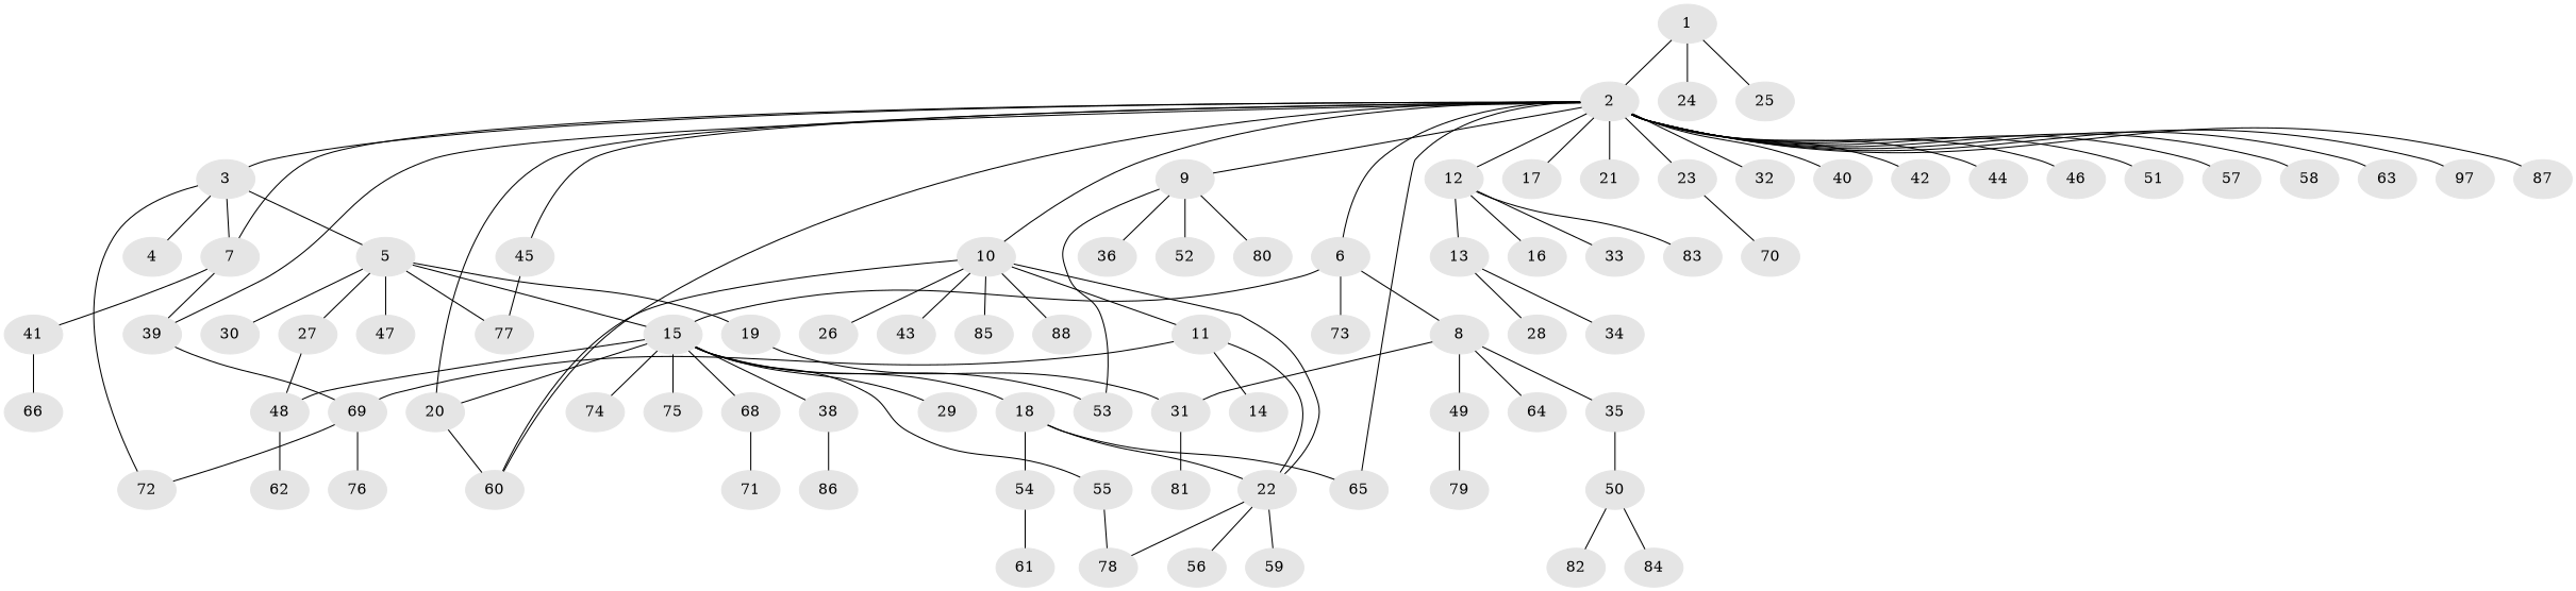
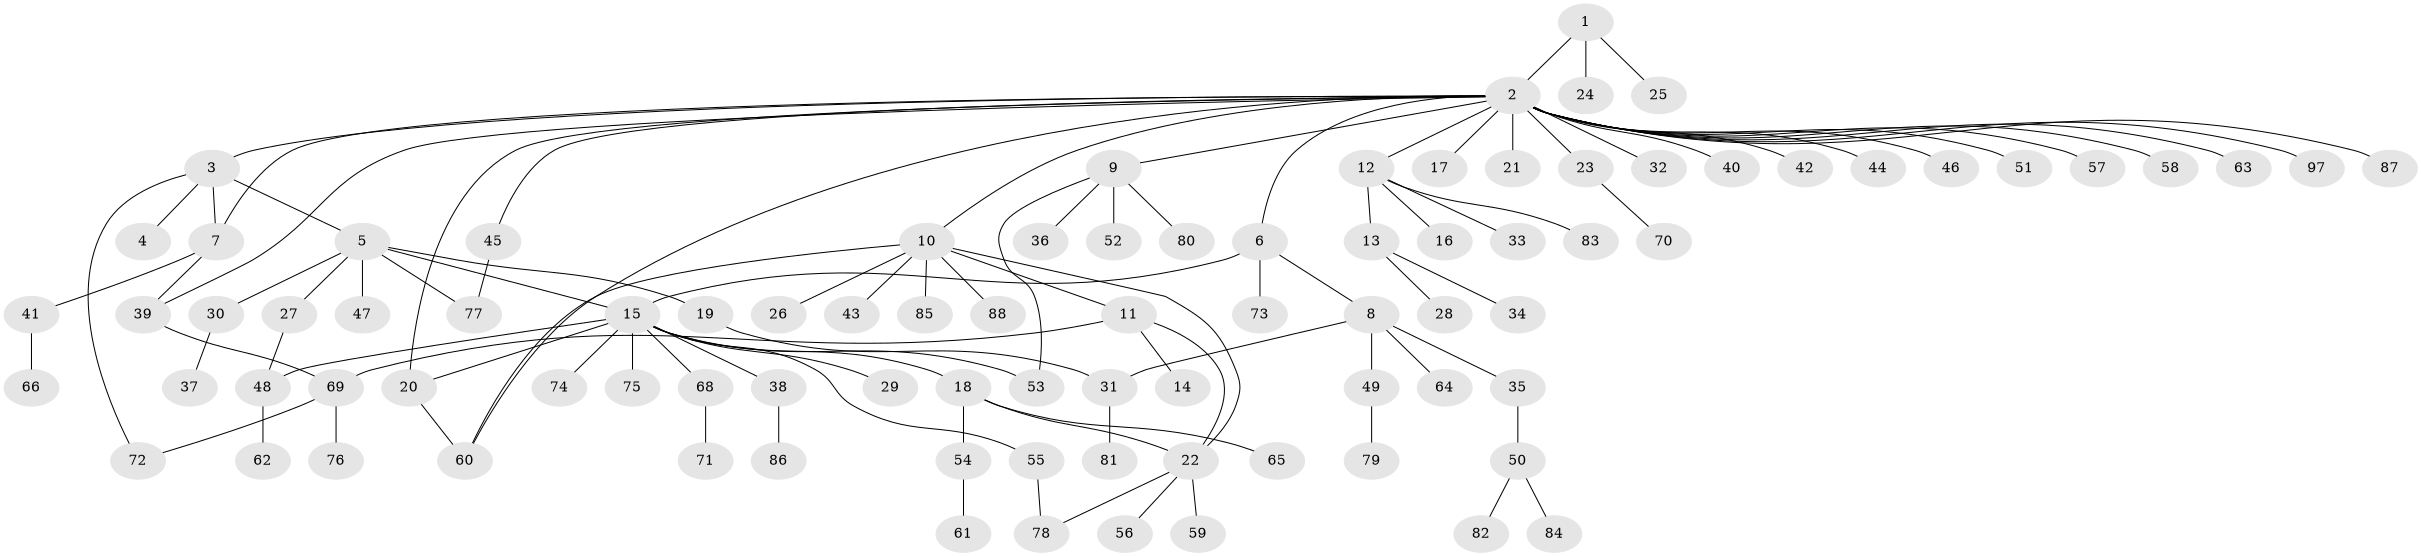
  graph {
    fontname="DejaVu Serif"
    node [color=gray90 fontname="DejaVu Serif" style=filled]
    edge [fontname="DejaVu Serif"]
    1
    2
    24
    25
    3
    6
    7
    9
    10
    12
    17
    20
    21
    23
    32
    39
    40
    42
    44
    45
    46
    51
    57
    58
    60
    63
    65
    n28 [label=97]
    87
    4
    5
    72
    15
    8
    73
    41
    36
    52
    53
    80
    11
    22
    26
    43
    85
    88
    13
    16
    33
    83
    70
    69
    77
    19
    27
    30
    47
    18
    29
    38
    48
    55
    68
    74
    75
    31
+   37
    35
    49
    64
    66
    81
    50
    79
    14
    56
    59
    78
    76
    28
    34
    54
    86
    62
    71
    61
    82
    84
    1 -- 2
    1 -- 24
    1 -- 25
    2 -- 3
    2 -- 6
    2 -- 7
    2 -- 9
    2 -- 10
    2 -- 12
    2 -- 17
    2 -- 20
    2 -- 21
    2 -- 23
    2 -- 32
    2 -- 39
    2 -- 40
    2 -- 42
    2 -- 44
    2 -- 45
    2 -- 46
    2 -- 51
    2 -- 57
    2 -- 58
    2 -- 60
    2 -- 63
-   2 -- 65
    2 -- n28
    2 -- 87
    3 -- 7
    3 -- 4
    3 -- 5
    3 -- 72
    6 -- 15
    6 -- 8
    6 -- 73
    7 -- 39
    7 -- 41
    9 -- 36
    9 -- 52
    9 -- 53
    9 -- 80
    10 -- 60
    10 -- 11
    10 -- 22
    10 -- 26
    10 -- 43
    10 -- 85
    10 -- 88
    12 -- 13
    12 -- 16
    12 -- 33
    12 -- 83
    20 -- 60
    23 -- 70
    39 -- 69
    45 -- 77
    5 -- 15
    5 -- 77
    5 -- 19
    5 -- 27
    5 -- 30
    5 -- 47
    15 -- 20
    15 -- 53
    15 -- 18
    15 -- 29
    15 -- 38
    15 -- 48
    15 -- 55
    15 -- 68
    15 -- 74
    15 -- 75
    8 -- 31
    8 -- 35
    8 -- 49
    8 -- 64
    41 -- 66
    11 -- 22
    11 -- 69
    11 -- 14
    22 -- 56
    22 -- 59
    22 -- 78
    13 -- 28
    13 -- 34
    69 -- 72
    69 -- 76
    19 -- 31
    27 -- 48
+   30 -- 37
    18 -- 65
    18 -- 22
    18 -- 54
    38 -- 86
    48 -- 62
    55 -- 78
    68 -- 71
    31 -- 81
    35 -- 50
    49 -- 79
    50 -- 82
    50 -- 84
    54 -- 61
  }
